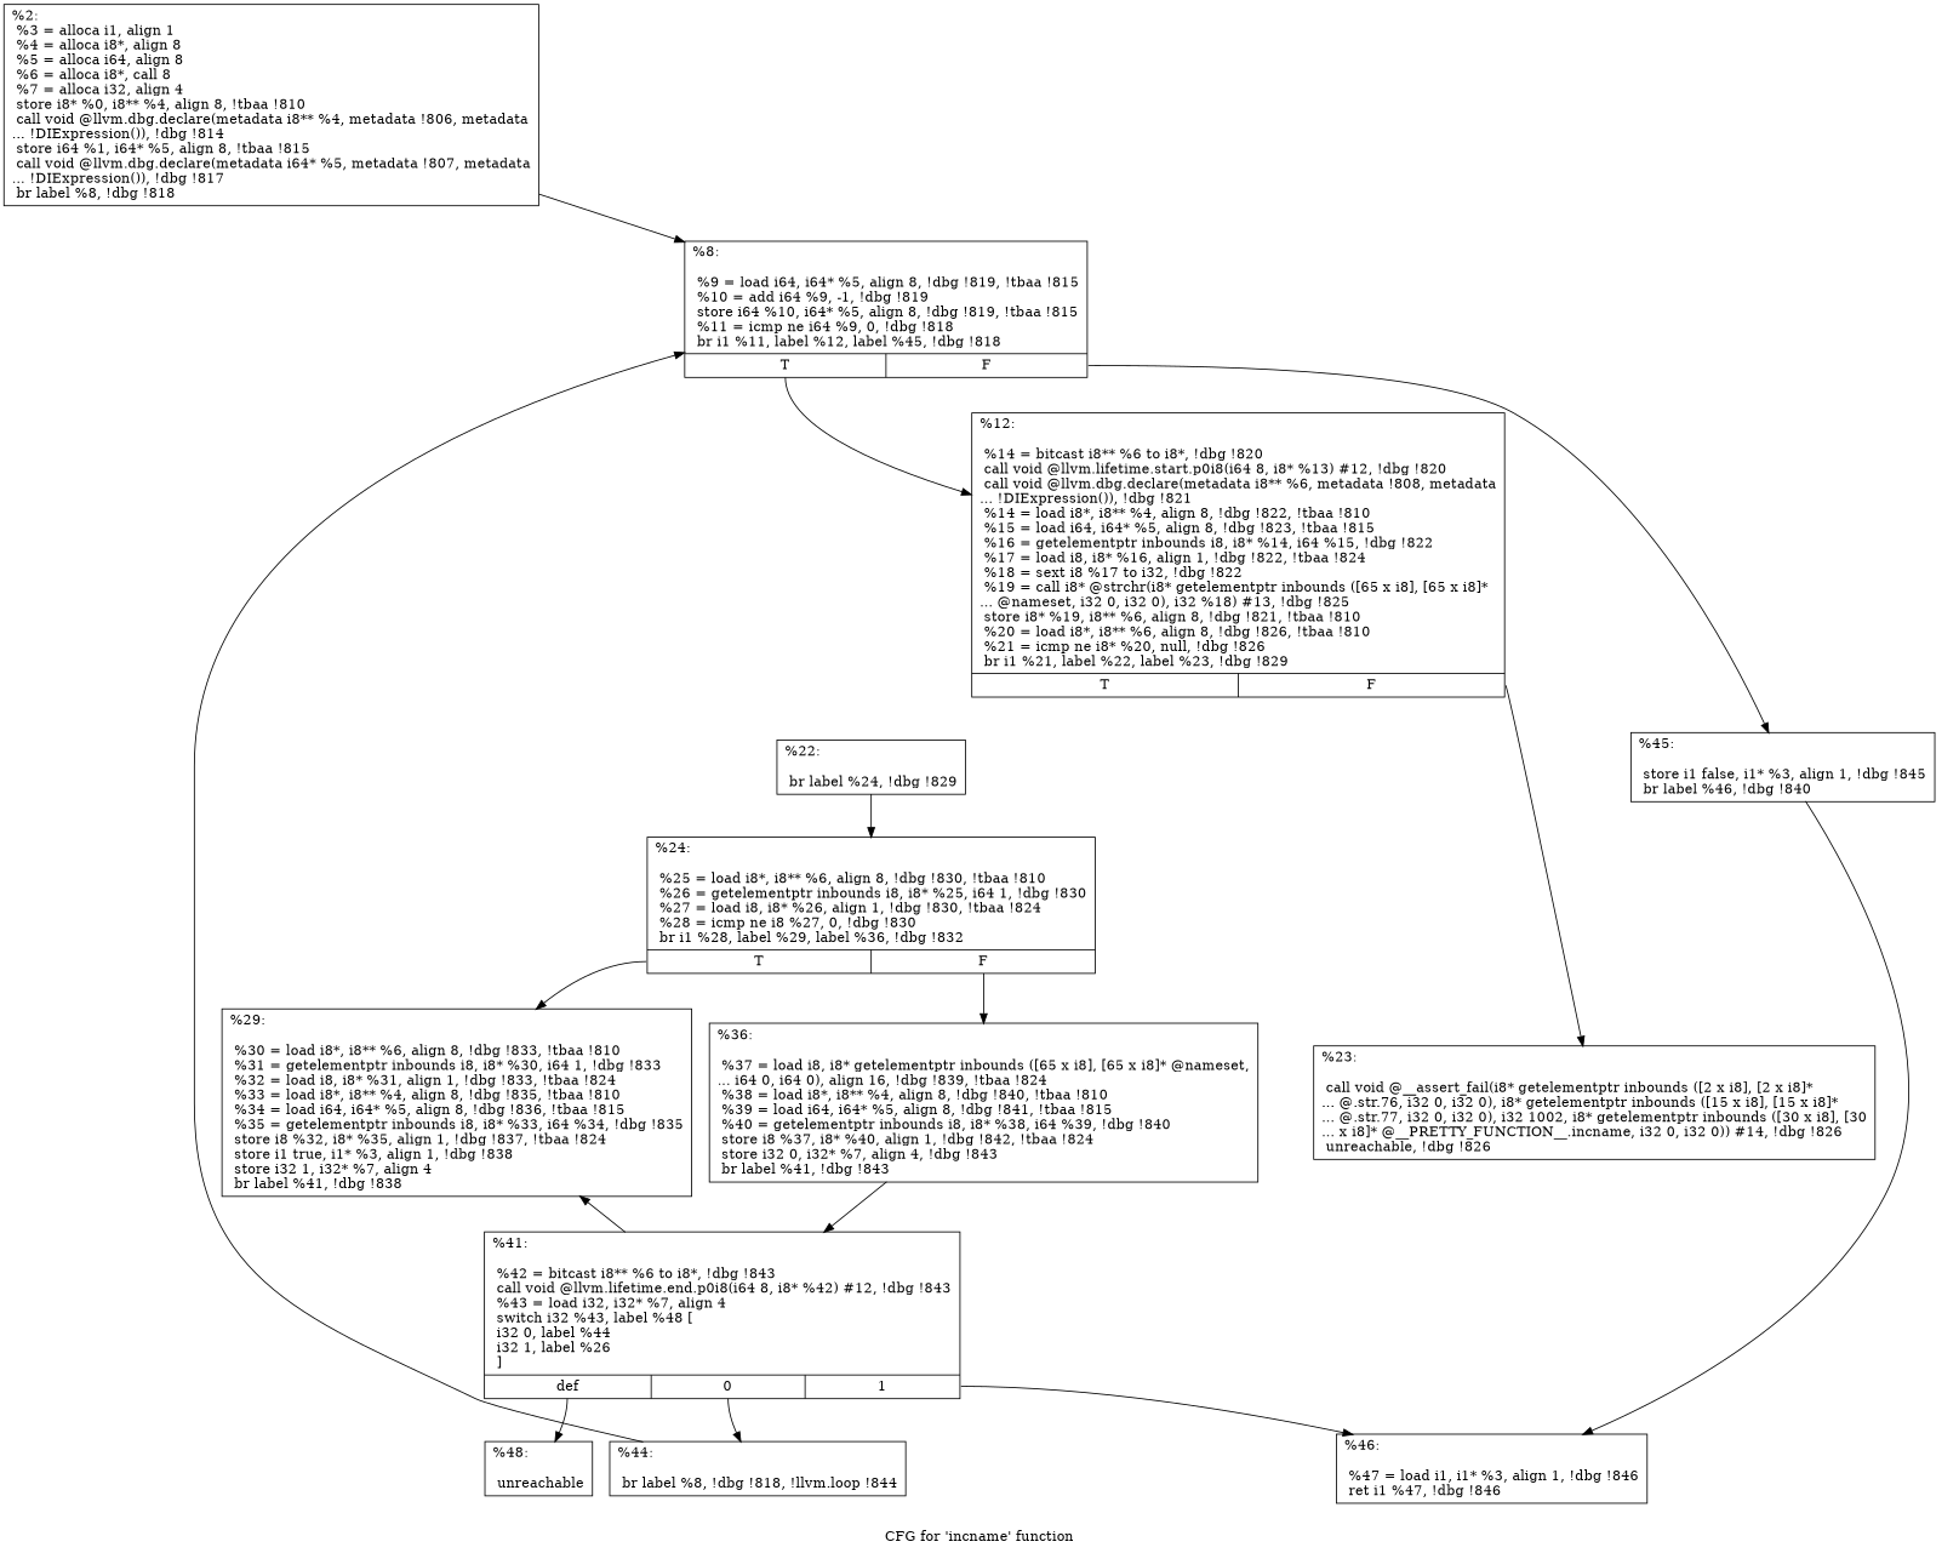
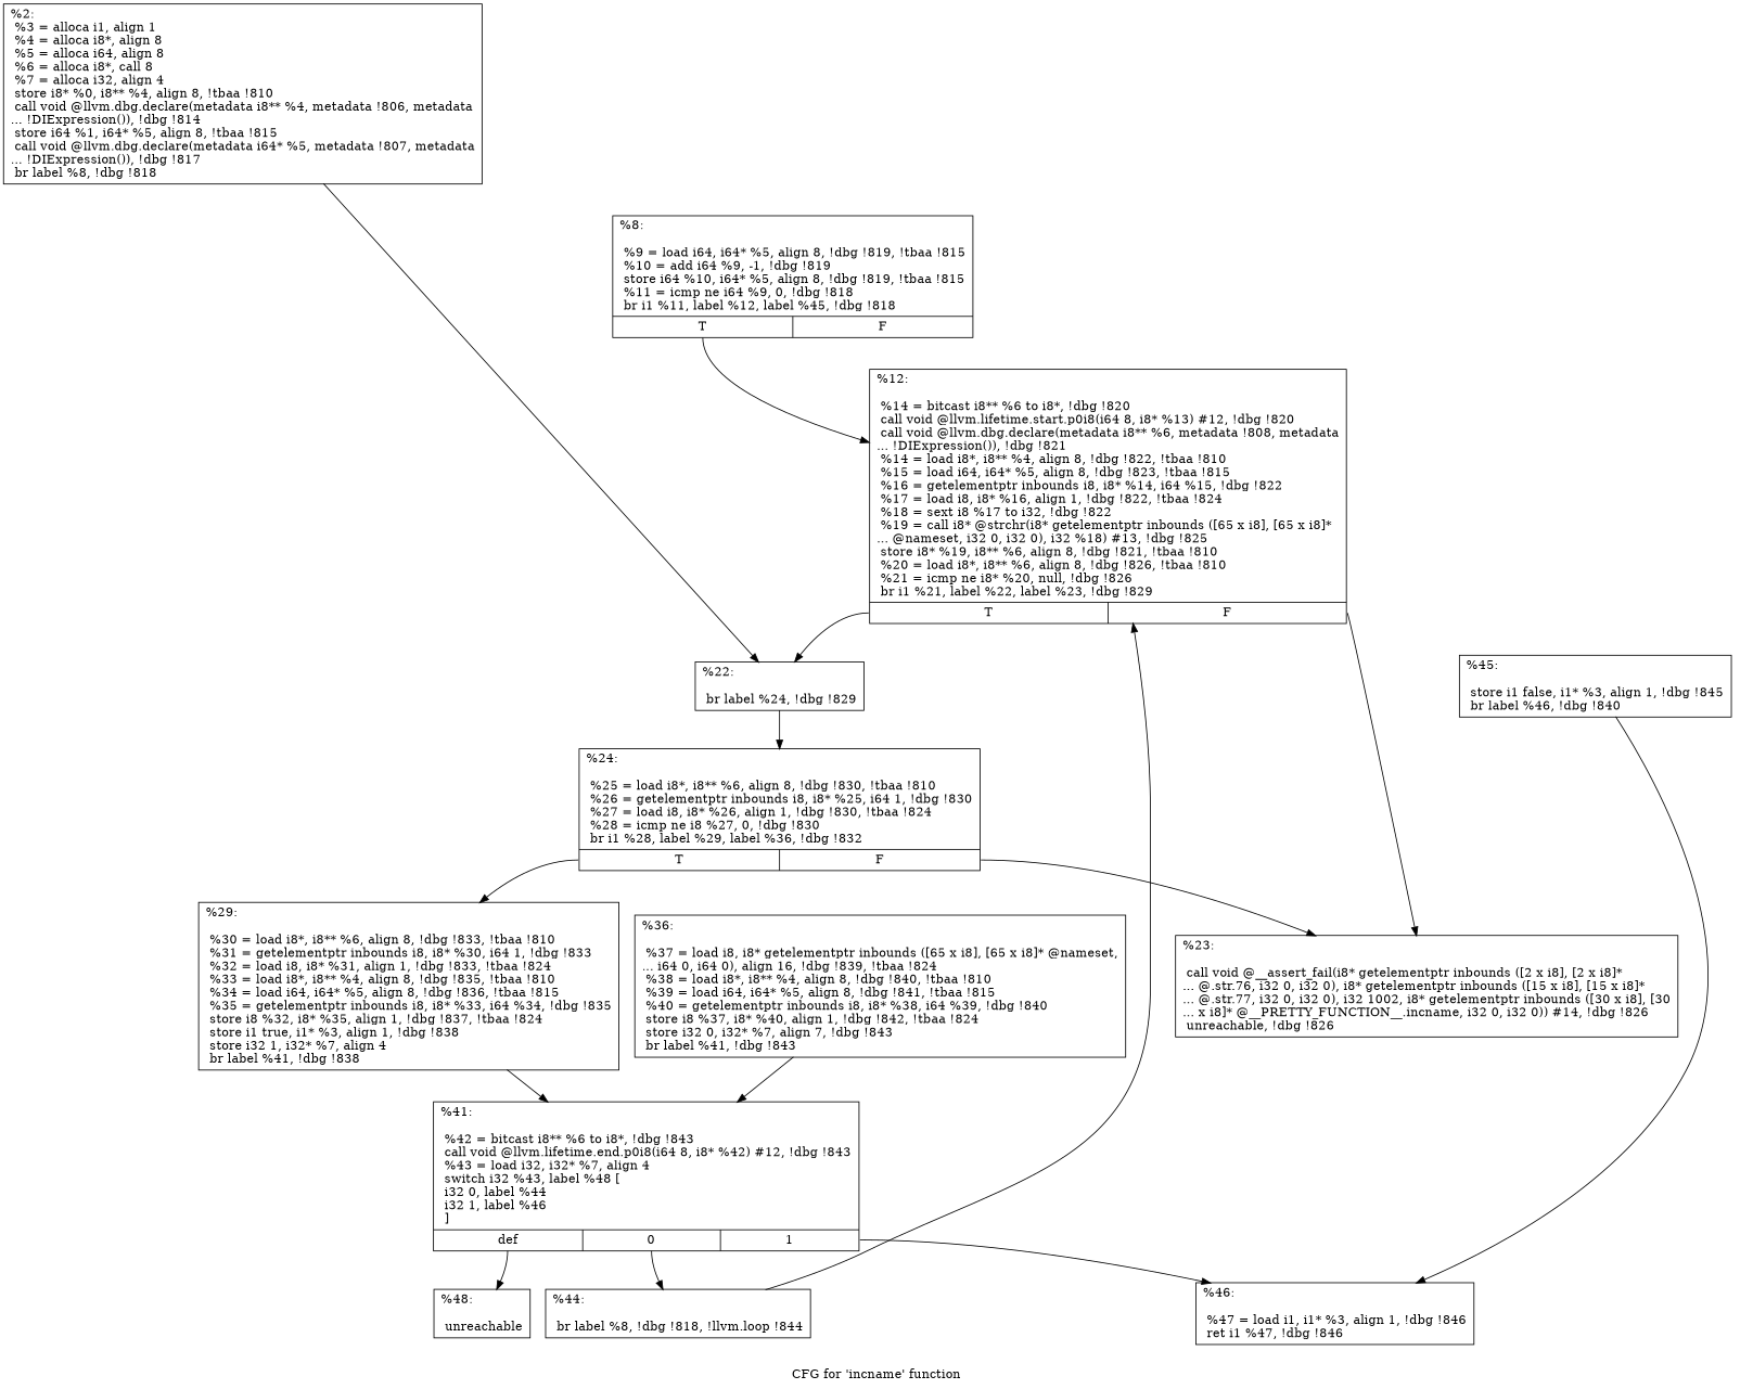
  digraph {
    label="CFG for 'incname' function"
    node [shape=record]
    n1 [label="{%2:\l  %3 = alloca i1, align 1\l  %4 = alloca i8*, align 8\l  %5 = alloca i64, align 8\l  %6 = alloca i8*, call 8\l  %7 = alloca i32, align 4\l  store i8* %0, i8** %4, align 8, !tbaa !810\l  call void @llvm.dbg.declare(metadata i8** %4, metadata !806, metadata\l... !DIExpression()), !dbg !814\l  store i64 %1, i64* %5, align 8, !tbaa !815\l  call void @llvm.dbg.declare(metadata i64* %5, metadata !807, metadata\l... !DIExpression()), !dbg !817\l  br label %8, !dbg !818\l}"]
    n2 [label="{%8:\l\l  %9 = load i64, i64* %5, align 8, !dbg !819, !tbaa !815\l  %10 = add i64 %9, -1, !dbg !819\l  store i64 %10, i64* %5, align 8, !dbg !819, !tbaa !815\l  %11 = icmp ne i64 %9, 0, !dbg !818\l  br i1 %11, label %12, label %45, !dbg !818\l|{<s0>T|<s1>F}}"]
    n3 [label="{%12:\l\l  %14 = bitcast i8** %6 to i8*, !dbg !820\l  call void @llvm.lifetime.start.p0i8(i64 8, i8* %13) #12, !dbg !820\l  call void @llvm.dbg.declare(metadata i8** %6, metadata !808, metadata\l... !DIExpression()), !dbg !821\l  %14 = load i8*, i8** %4, align 8, !dbg !822, !tbaa !810\l  %15 = load i64, i64* %5, align 8, !dbg !823, !tbaa !815\l  %16 = getelementptr inbounds i8, i8* %14, i64 %15, !dbg !822\l  %17 = load i8, i8* %16, align 1, !dbg !822, !tbaa !824\l  %18 = sext i8 %17 to i32, !dbg !822\l  %19 = call i8* @strchr(i8* getelementptr inbounds ([65 x i8], [65 x i8]*\l... @nameset, i32 0, i32 0), i32 %18) #13, !dbg !825\l  store i8* %19, i8** %6, align 8, !dbg !821, !tbaa !810\l  %20 = load i8*, i8** %6, align 8, !dbg !826, !tbaa !810\l  %21 = icmp ne i8* %20, null, !dbg !826\l  br i1 %21, label %22, label %23, !dbg !829\l|{<s0>T|<s1>F}}"]
    n4 [label="{%45:\l\l  store i1 false, i1* %3, align 1, !dbg !845\l  br label %46, !dbg !840\l}"]
    n5 [label="{%22:\l\l  br label %24, !dbg !829\l}"]
    n6 [label="{%23:\l\l  call void @__assert_fail(i8* getelementptr inbounds ([2 x i8], [2 x i8]*\l... @.str.76, i32 0, i32 0), i8* getelementptr inbounds ([15 x i8], [15 x i8]*\l... @.str.77, i32 0, i32 0), i32 1002, i8* getelementptr inbounds ([30 x i8], [30\l... x i8]* @__PRETTY_FUNCTION__.incname, i32 0, i32 0)) #14, !dbg !826\l  unreachable, !dbg !826\l}"]
    n7 [label="{%46:\l\l  %47 = load i1, i1* %3, align 1, !dbg !846\l  ret i1 %47, !dbg !846\l}"]
    n8 [label="{%24:\l\l  %25 = load i8*, i8** %6, align 8, !dbg !830, !tbaa !810\l  %26 = getelementptr inbounds i8, i8* %25, i64 1, !dbg !830\l  %27 = load i8, i8* %26, align 1, !dbg !830, !tbaa !824\l  %28 = icmp ne i8 %27, 0, !dbg !830\l  br i1 %28, label %29, label %36, !dbg !832\l|{<s0>T|<s1>F}}"]
    n9 [label="{%29:\l\l  %30 = load i8*, i8** %6, align 8, !dbg !833, !tbaa !810\l  %31 = getelementptr inbounds i8, i8* %30, i64 1, !dbg !833\l  %32 = load i8, i8* %31, align 1, !dbg !833, !tbaa !824\l  %33 = load i8*, i8** %4, align 8, !dbg !835, !tbaa !810\l  %34 = load i64, i64* %5, align 8, !dbg !836, !tbaa !815\l  %35 = getelementptr inbounds i8, i8* %33, i64 %34, !dbg !835\l  store i8 %32, i8* %35, align 1, !dbg !837, !tbaa !824\l  store i1 true, i1* %3, align 1, !dbg !838\l  store i32 1, i32* %7, align 4\l  br label %41, !dbg !838\l}"]
-   n10 [label="{%36:\l\l  %37 = load i8, i8* getelementptr inbounds ([65 x i8], [65 x i8]* @nameset,\l... i64 0, i64 0), align 16, !dbg !839, !tbaa !824\l  %38 = load i8*, i8** %4, align 8, !dbg !840, !tbaa !810\l  %39 = load i64, i64* %5, align 8, !dbg !841, !tbaa !815\l  %40 = getelementptr inbounds i8, i8* %38, i64 %39, !dbg !840\l  store i8 %37, i8* %40, align 1, !dbg !842, !tbaa !824\l  store i32 0, i32* %7, align 4, !dbg !843\l  br label %41, !dbg !843\l}"]
-   n11 [label="{%41:\l\l  %42 = bitcast i8** %6 to i8*, !dbg !843\l  call void @llvm.lifetime.end.p0i8(i64 8, i8* %42) #12, !dbg !843\l  %43 = load i32, i32* %7, align 4\l  switch i32 %43, label %48 [\l    i32 0, label %44\l    i32 1, label %26\l  ]\l|{<s0>def|<s1>0|<s2>1}}"]
+   n10 [label="{%36:\l\l  %37 = load i8, i8* getelementptr inbounds ([65 x i8], [65 x i8]* @nameset,\l... i64 0, i64 0), align 16, !dbg !839, !tbaa !824\l  %38 = load i8*, i8** %4, align 8, !dbg !840, !tbaa !810\l  %39 = load i64, i64* %5, align 8, !dbg !841, !tbaa !815\l  %40 = getelementptr inbounds i8, i8* %38, i64 %39, !dbg !840\l  store i8 %37, i8* %40, align 1, !dbg !842, !tbaa !824\l  store i32 0, i32* %7, align 7, !dbg !843\l  br label %41, !dbg !843\l}"]
+   n11 [label="{%41:\l\l  %42 = bitcast i8** %6 to i8*, !dbg !843\l  call void @llvm.lifetime.end.p0i8(i64 8, i8* %42) #12, !dbg !843\l  %43 = load i32, i32* %7, align 4\l  switch i32 %43, label %48 [\l    i32 0, label %44\l    i32 1, label %46\l  ]\l|{<s0>def|<s1>0|<s2>1}}"]
    n12 [label="{%48:\l\l  unreachable\l}"]
    n13 [label="{%44:\l\l  br label %8, !dbg !818, !llvm.loop !844\l}"]
-   n1 -> n2
+   n1 -> n5
    n2 -> n3 [tailport=s0]
-   n2 -> n4 [tailport=s1]
+   n3 -> n5 [tailport=s0]
    n3 -> n6 [tailport=s1]
    n4 -> n7
    n5 -> n8
    n8 -> n9 [tailport=s0]
-   n8 -> n10 [tailport=s1]
-   n11 -> n9
+   n8 -> n6 [tailport=s1]
+   n9 -> n11
    n10 -> n11
    n11 -> n7 [tailport=s2]
    n11 -> n12 [tailport=s0]
    n11 -> n13 [tailport=s1]
-   n13 -> n2
+   n13 -> n3
  }
